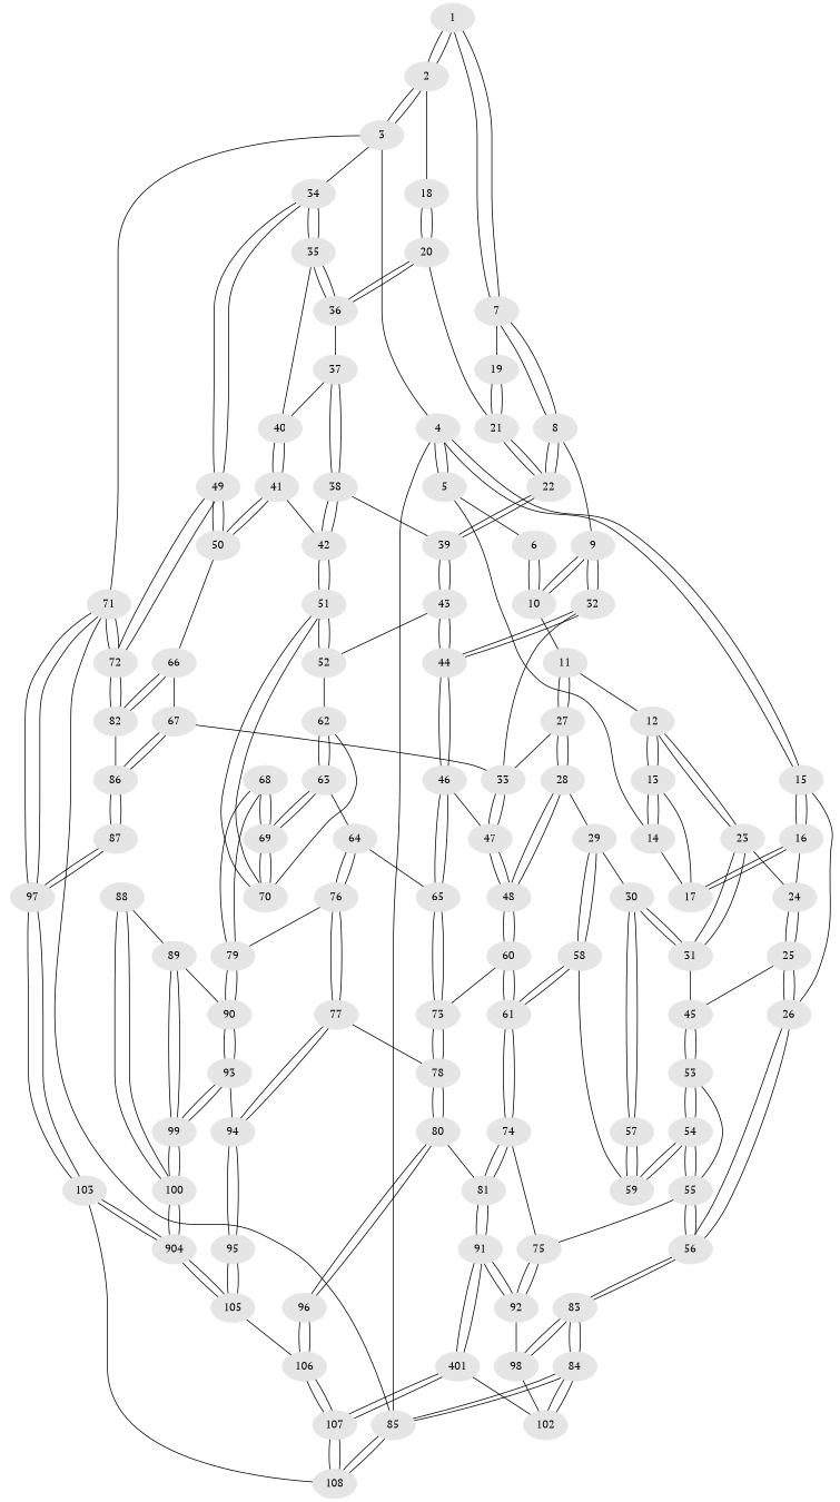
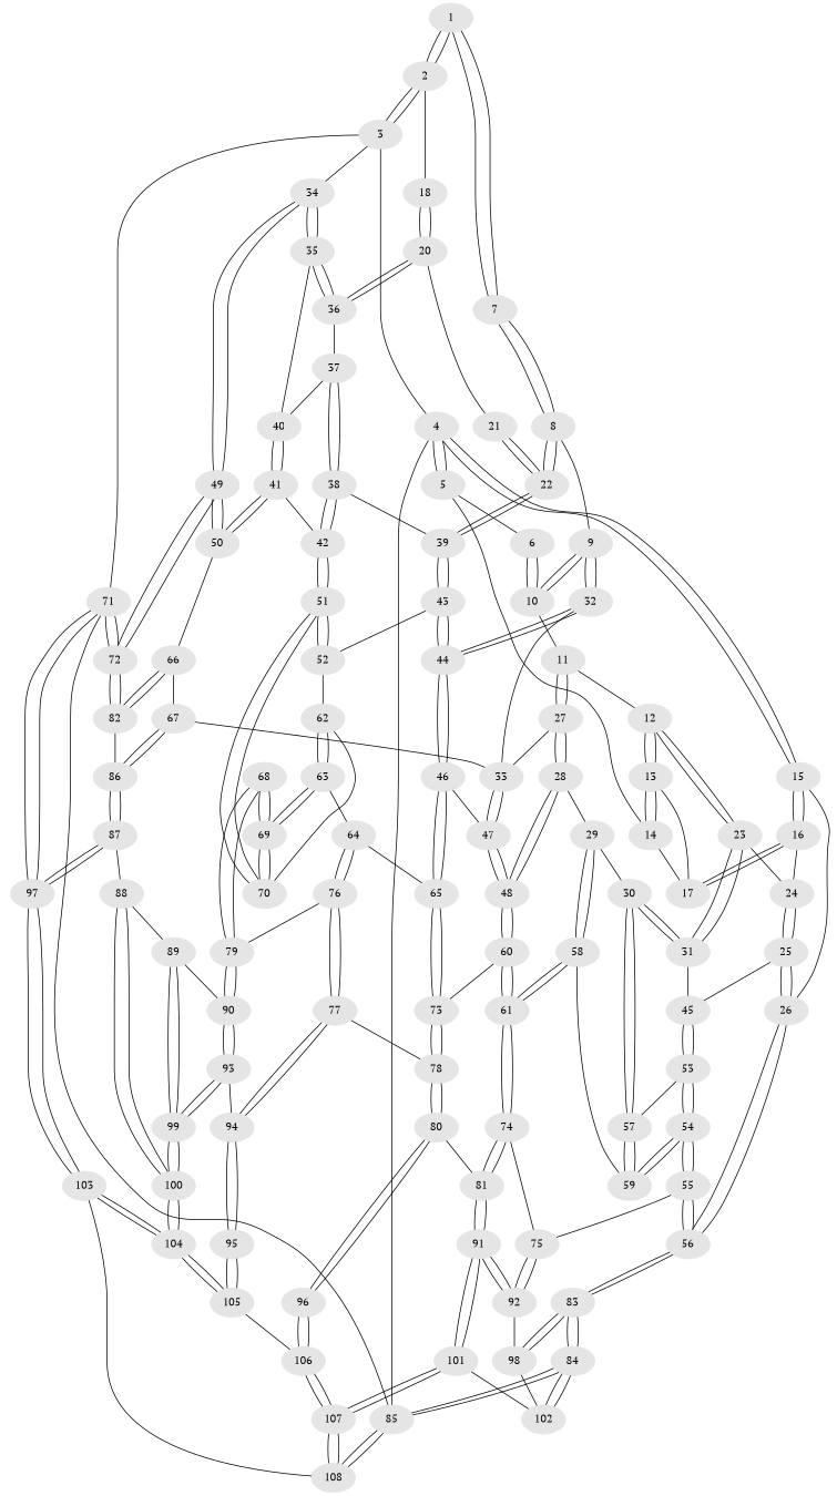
  graph {
    fontname="PT Serif"
    node [color=gray90 fontname="PT Serif" style=filled]
    edge [fontname="PT Serif"]
    1
    2
    7
    3
    18
    8
-   19
    4
    34
    71
    20
    5
    15
    85
    35
    49
    72
    97
    6
    14
    16
    26
    108
    10
    17
    11
    9
    22
    21
    32
    39
    33
    44
    12
    27
    13
    23
    28
    24
    31
    56
    25
    36
    37
    43
    45
    53
    83
    29
    48
    47
    30
    58
    60
    57
    59
    61
    46
    40
    50
    41
    38
    42
    51
    52
    66
    70
    62
    65
    54
    73
    82
    67
    63
    55
    75
    92
    84
    98
    74
    78
    81
    64
    69
    76
    79
    77
    86
    68
    87
    90
    103
    80
    91
    94
    95
    96
    93
    106
-   101 [label=401]
+   101
    102
    88
    89
    100
    99
-   104 [label=904]
+   104
    107
    105
    1 -- 2
    1 -- 2
    1 -- 7
    1 -- 7
    2 -- 3
    2 -- 3
    2 -- 18
    7 -- 8
    7 -- 8
-   7 -- 19
    3 -- 4
    3 -- 34
    3 -- 71
    18 -- 20
    18 -- 20
    8 -- 9
    8 -- 22
    8 -- 22
-   19 -- 21
-   19 -- 21
    4 -- 5
    4 -- 5
    4 -- 15
    4 -- 15
    4 -- 85
    34 -- 35
    34 -- 35
    34 -- 49
    34 -- 49
    71 -- 85
    71 -- 72
    71 -- 72
    71 -- 97
    71 -- 97
    20 -- 21
    20 -- 36
    20 -- 36
    5 -- 6
    5 -- 14
    15 -- 16
    15 -- 16
    15 -- 26
    85 -- 108
    85 -- 108
    35 -- 36
    35 -- 36
    35 -- 40
    49 -- 72
    49 -- 72
    49 -- 50
    49 -- 50
    72 -- 82
    72 -- 82
    97 -- 103
    97 -- 103
    6 -- 10
    6 -- 10
    14 -- 17
    16 -- 17
    16 -- 17
    16 -- 24
    26 -- 56
    26 -- 56
    10 -- 11
    11 -- 12
    11 -- 27
    11 -- 27
    9 -- 10
    9 -- 10
    9 -- 32
    9 -- 32
    22 -- 39
    22 -- 39
    21 -- 22
    21 -- 22
    32 -- 33
    32 -- 44
    32 -- 44
    39 -- 43
    39 -- 43
    33 -- 47
    33 -- 47
    44 -- 46
    44 -- 46
    12 -- 13
    12 -- 13
    12 -- 23
    12 -- 23
    27 -- 33
    27 -- 28
    27 -- 28
    13 -- 14
    13 -- 14
    13 -- 17
    23 -- 24
    23 -- 31
    23 -- 31
    28 -- 29
    28 -- 48
    28 -- 48
    24 -- 25
    24 -- 25
    31 -- 45
    56 -- 83
    56 -- 83
    25 -- 26
    25 -- 26
    25 -- 45
    36 -- 37
    37 -- 40
    37 -- 38
    37 -- 38
    43 -- 44
    43 -- 44
    43 -- 52
    45 -- 53
    45 -- 53
-   53 -- 55
+   53 -- 57
    53 -- 54
    53 -- 54
    83 -- 84
    83 -- 84
    83 -- 98
    83 -- 98
    29 -- 30
    29 -- 58
    29 -- 58
    48 -- 60
    48 -- 60
    47 -- 48
    47 -- 48
    30 -- 31
    30 -- 31
    30 -- 57
    30 -- 57
    58 -- 59
    58 -- 61
    58 -- 61
    60 -- 61
    60 -- 61
    60 -- 73
    57 -- 59
    57 -- 59
    61 -- 74
    61 -- 74
    46 -- 47
    46 -- 65
    46 -- 65
    40 -- 41
    40 -- 41
    50 -- 66
    41 -- 50
    41 -- 50
    41 -- 42
    38 -- 39
    38 -- 42
    38 -- 42
    42 -- 51
    42 -- 51
    51 -- 52
    51 -- 52
    51 -- 70
    51 -- 70
    52 -- 62
    66 -- 82
    66 -- 82
    66 -- 67
    62 -- 70
    62 -- 63
    62 -- 63
    65 -- 73
    65 -- 73
    54 -- 59
    54 -- 59
    54 -- 55
    54 -- 55
    73 -- 78
    73 -- 78
    82 -- 86
    67 -- 33
    67 -- 86
    67 -- 86
    63 -- 64
    63 -- 69
    63 -- 69
    55 -- 56
    55 -- 56
    55 -- 75
    75 -- 92
    75 -- 92
    92 -- 98
    84 -- 85
    84 -- 85
    84 -- 102
    84 -- 102
    98 -- 102
    74 -- 75
    74 -- 81
    74 -- 81
    78 -- 80
    78 -- 80
    81 -- 91
    81 -- 91
    64 -- 65
    64 -- 76
    64 -- 76
    69 -- 70
    69 -- 70
    76 -- 79
    76 -- 77
    76 -- 77
    79 -- 90
    79 -- 90
    77 -- 78
    77 -- 94
    77 -- 94
    86 -- 87
    86 -- 87
    68 -- 69
    68 -- 69
    68 -- 79
    68 -- 79
    87 -- 97
    87 -- 97
+   87 -- 88
    90 -- 93
    90 -- 93
    103 -- 108
    103 -- 104
    103 -- 104
    80 -- 81
    80 -- 96
    80 -- 96
    91 -- 92
    91 -- 92
    91 -- 101
    91 -- 101
    94 -- 95
    94 -- 95
    95 -- 105
    95 -- 105
    96 -- 106
    96 -- 106
    93 -- 94
    93 -- 99
    93 -- 99
    106 -- 107
    106 -- 107
    101 -- 102
    101 -- 107
    101 -- 107
    88 -- 89
    88 -- 100
    88 -- 100
    89 -- 90
    89 -- 99
    89 -- 99
    100 -- 104
    100 -- 104
    99 -- 100
    99 -- 100
    104 -- 105
    104 -- 105
    107 -- 108
    107 -- 108
    105 -- 106
  }
